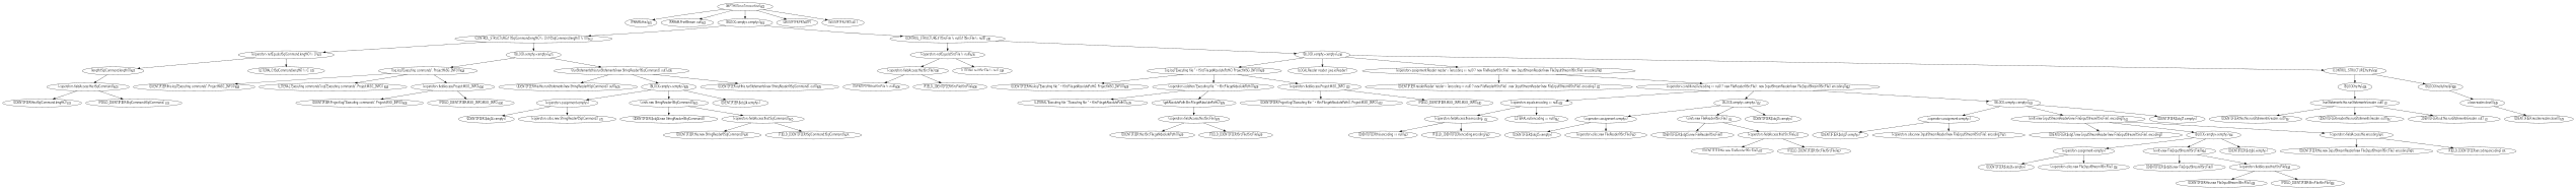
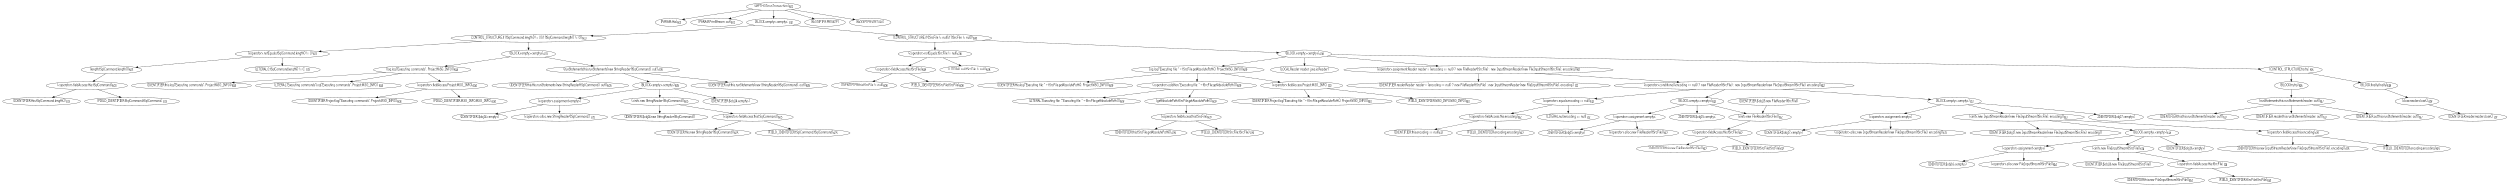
  digraph {
    fontname="Comic Neue"
    node [fontname="Comic Neue"]
    edge [fontname="Comic Neue"]
    n1 [label=<(METHOD,runTransaction)<SUB>601</SUB>>]
    n2 [label=<(PARAM,this)<SUB>601</SUB>>]
    n3 [label=<(PARAM,PrintStream out)<SUB>601</SUB>>]
    n4 [label=<(BLOCK,&lt;empty&gt;,&lt;empty&gt;)<SUB>602</SUB>>]
    n5 [label=<(MODIFIER,PRIVATE)>]
    n6 [label=<(MODIFIER,VIRTUAL)>]
    n7 [label=<(CONTROL_STRUCTURE,if (tSqlCommand.length() != 0),if (tSqlCommand.length() != 0))<SUB>603</SUB>>]
    n8 [label=<(CONTROL_STRUCTURE,if (tSrcFile != null),if (tSrcFile != null))<SUB>608</SUB>>]
    n9 [label=<(&lt;operator&gt;.notEquals,tSqlCommand.length() != 0)<SUB>603</SUB>>]
    n10 [label=<(BLOCK,&lt;empty&gt;,&lt;empty&gt;)<SUB>603</SUB>>]
    n11 [label=<(&lt;operator&gt;.notEquals,tSrcFile != null)<SUB>608</SUB>>]
    n12 [label=<(BLOCK,&lt;empty&gt;,&lt;empty&gt;)<SUB>608</SUB>>]
    n13 [label=<(length,tSqlCommand.length())<SUB>603</SUB>>]
    n14 [label=<(LITERAL,0,tSqlCommand.length() != 0)<SUB>603</SUB>>]
    n15 [label=<(log,log(&quot;Executing commands&quot;, Project.MSG_INFO))<SUB>604</SUB>>]
    n16 [label=<(runStatements,this.runStatements(new StringReader(tSqlCommand), out))<SUB>605</SUB>>]
    n17 [label=<(&lt;operator&gt;.fieldAccess,this.tSqlCommand)<SUB>603</SUB>>]
    n18 [label=<(IDENTIFIER,this,tSqlCommand.length())<SUB>603</SUB>>]
    n19 [label=<(FIELD_IDENTIFIER,tSqlCommand,tSqlCommand)<SUB>603</SUB>>]
    n20 [label=<(IDENTIFIER,this,log(&quot;Executing commands&quot;, Project.MSG_INFO))<SUB>604</SUB>>]
    n21 [label=<(LITERAL,&quot;Executing commands&quot;,log(&quot;Executing commands&quot;, Project.MSG_INFO))<SUB>604</SUB>>]
    n22 [label=<(&lt;operator&gt;.fieldAccess,Project.MSG_INFO)<SUB>604</SUB>>]
    n23 [label=<(IDENTIFIER,this,this.runStatements(new StringReader(tSqlCommand), out))<SUB>605</SUB>>]
    n24 [label=<(BLOCK,&lt;empty&gt;,&lt;empty&gt;)<SUB>605</SUB>>]
    n25 [label=<(IDENTIFIER,out,this.runStatements(new StringReader(tSqlCommand), out))<SUB>605</SUB>>]
    n26 [label=<(IDENTIFIER,Project,log(&quot;Executing commands&quot;, Project.MSG_INFO))<SUB>604</SUB>>]
    n27 [label=<(FIELD_IDENTIFIER,MSG_INFO,MSG_INFO)<SUB>604</SUB>>]
    n28 [label=<(&lt;operator&gt;.assignment,&lt;empty&gt;)>]
    n29 [label=<(&lt;init&gt;,new StringReader(tSqlCommand))<SUB>605</SUB>>]
    n30 [label=<(IDENTIFIER,$obj14,&lt;empty&gt;)>]
    n31 [label=<(IDENTIFIER,$obj14,&lt;empty&gt;)>]
    n32 [label=<(&lt;operator&gt;.alloc,new StringReader(tSqlCommand))<SUB>605</SUB>>]
    n33 [label=<(IDENTIFIER,$obj14,new StringReader(tSqlCommand))>]
    n34 [label=<(&lt;operator&gt;.fieldAccess,this.tSqlCommand)<SUB>605</SUB>>]
    n35 [label=<(IDENTIFIER,this,new StringReader(tSqlCommand))<SUB>605</SUB>>]
    n36 [label=<(FIELD_IDENTIFIER,tSqlCommand,tSqlCommand)<SUB>605</SUB>>]
    n37 [label=<(&lt;operator&gt;.fieldAccess,this.tSrcFile)<SUB>608</SUB>>]
    n38 [label=<(LITERAL,null,tSrcFile != null)<SUB>608</SUB>>]
    n39 [label=<(log,log(&quot;Executing file: &quot; + tSrcFile.getAbsolutePath(), Project.MSG_INFO))<SUB>609</SUB>>]
    n40 [label=<(LOCAL,Reader reader: java.io.Reader)>]
    n41 [label=<(&lt;operator&gt;.assignment,Reader reader = (encoding == null) ? new FileReader(tSrcFile) : new InputStreamReader(new FileInputStream(tSrcFile), encoding))<SUB>611</SUB>>]
    n42 [label=<(CONTROL_STRUCTURE,try,try)<SUB>616</SUB>>]
    n43 [label=<(IDENTIFIER,this,tSrcFile != null)<SUB>608</SUB>>]
    n44 [label=<(FIELD_IDENTIFIER,tSrcFile,tSrcFile)<SUB>608</SUB>>]
    n45 [label=<(IDENTIFIER,this,log(&quot;Executing file: &quot; + tSrcFile.getAbsolutePath(), Project.MSG_INFO))<SUB>609</SUB>>]
    n46 [label=<(&lt;operator&gt;.addition,&quot;Executing file: &quot; + tSrcFile.getAbsolutePath())<SUB>609</SUB>>]
    n47 [label=<(&lt;operator&gt;.fieldAccess,Project.MSG_INFO)<SUB>610</SUB>>]
    n48 [label=<(IDENTIFIER,reader,Reader reader = (encoding == null) ? new FileReader(tSrcFile) : new InputStreamReader(new FileInputStream(tSrcFile), encoding))<SUB>611</SUB>>]
    n49 [label=<(&lt;operator&gt;.conditional,(encoding == null) ? new FileReader(tSrcFile) : new InputStreamReader(new FileInputStream(tSrcFile), encoding))<SUB>612</SUB>>]
    n50 [label=<(BLOCK,try,try)<SUB>616</SUB>>]
    n51 [label=<(BLOCK,finally,finally)<SUB>618</SUB>>]
    n52 [label=<(LITERAL,&quot;Executing file: &quot;,&quot;Executing file: &quot; + tSrcFile.getAbsolutePath())<SUB>609</SUB>>]
    n53 [label=<(getAbsolutePath,tSrcFile.getAbsolutePath())<SUB>609</SUB>>]
    n54 [label=<(IDENTIFIER,Project,log(&quot;Executing file: &quot; + tSrcFile.getAbsolutePath(), Project.MSG_INFO))<SUB>610</SUB>>]
    n55 [label=<(FIELD_IDENTIFIER,MSG_INFO,MSG_INFO)<SUB>610</SUB>>]
    n56 [label=<(&lt;operator&gt;.fieldAccess,this.tSrcFile)<SUB>609</SUB>>]
    n57 [label=<(IDENTIFIER,this,tSrcFile.getAbsolutePath())<SUB>609</SUB>>]
    n58 [label=<(FIELD_IDENTIFIER,tSrcFile,tSrcFile)<SUB>609</SUB>>]
    n59 [label=<(&lt;operator&gt;.equals,encoding == null)<SUB>612</SUB>>]
    n60 [label=<(BLOCK,&lt;empty&gt;,&lt;empty&gt;)<SUB>612</SUB>>]
    n61 [label=<(BLOCK,&lt;empty&gt;,&lt;empty&gt;)<SUB>613</SUB>>]
    n62 [label=<(&lt;operator&gt;.fieldAccess,this.encoding)<SUB>612</SUB>>]
    n63 [label=<(LITERAL,null,encoding == null)<SUB>612</SUB>>]
    n64 [label=<(&lt;operator&gt;.assignment,&lt;empty&gt;)>]
    n65 [label=<(&lt;init&gt;,new FileReader(tSrcFile))<SUB>612</SUB>>]
    n66 [label=<(IDENTIFIER,$obj15,&lt;empty&gt;)>]
    n67 [label=<(&lt;operator&gt;.assignment,&lt;empty&gt;)>]
    n68 [label=<(&lt;init&gt;,new InputStreamReader(new FileInputStream(tSrcFile), encoding))<SUB>613</SUB>>]
    n69 [label=<(IDENTIFIER,$obj17,&lt;empty&gt;)>]
    n70 [label=<(IDENTIFIER,this,encoding == null)<SUB>612</SUB>>]
    n71 [label=<(FIELD_IDENTIFIER,encoding,encoding)<SUB>612</SUB>>]
    n72 [label=<(IDENTIFIER,$obj15,&lt;empty&gt;)>]
    n73 [label=<(&lt;operator&gt;.alloc,new FileReader(tSrcFile))<SUB>612</SUB>>]
    n74 [label=<(IDENTIFIER,$obj15,new FileReader(tSrcFile))>]
    n75 [label=<(&lt;operator&gt;.fieldAccess,this.tSrcFile)<SUB>612</SUB>>]
    n76 [label=<(IDENTIFIER,this,new FileReader(tSrcFile))<SUB>612</SUB>>]
    n77 [label=<(FIELD_IDENTIFIER,tSrcFile,tSrcFile)<SUB>612</SUB>>]
    n78 [label=<(IDENTIFIER,$obj17,&lt;empty&gt;)>]
    n79 [label=<(&lt;operator&gt;.alloc,new InputStreamReader(new FileInputStream(tSrcFile), encoding))<SUB>613</SUB>>]
    n80 [label=<(IDENTIFIER,$obj17,new InputStreamReader(new FileInputStream(tSrcFile), encoding))>]
    n81 [label=<(BLOCK,&lt;empty&gt;,&lt;empty&gt;)<SUB>614</SUB>>]
    n82 [label=<(&lt;operator&gt;.fieldAccess,this.encoding)<SUB>615</SUB>>]
    n83 [label=<(&lt;operator&gt;.assignment,&lt;empty&gt;)>]
    n84 [label=<(&lt;init&gt;,new FileInputStream(tSrcFile))<SUB>614</SUB>>]
    n85 [label=<(IDENTIFIER,$obj16,&lt;empty&gt;)>]
    n86 [label=<(IDENTIFIER,this,new InputStreamReader(new FileInputStream(tSrcFile), encoding))<SUB>615</SUB>>]
    n87 [label=<(FIELD_IDENTIFIER,encoding,encoding)<SUB>615</SUB>>]
    n88 [label=<(IDENTIFIER,$obj16,&lt;empty&gt;)>]
    n89 [label=<(&lt;operator&gt;.alloc,new FileInputStream(tSrcFile))<SUB>614</SUB>>]
    n90 [label=<(IDENTIFIER,$obj16,new FileInputStream(tSrcFile))>]
    n91 [label=<(&lt;operator&gt;.fieldAccess,this.tSrcFile)<SUB>614</SUB>>]
    n92 [label=<(IDENTIFIER,this,new FileInputStream(tSrcFile))<SUB>614</SUB>>]
    n93 [label=<(FIELD_IDENTIFIER,tSrcFile,tSrcFile)<SUB>614</SUB>>]
    n94 [label=<(runStatements,this.runStatements(reader, out))<SUB>617</SUB>>]
    n95 [label=<(close,reader.close())<SUB>619</SUB>>]
    n96 [label=<(IDENTIFIER,this,this.runStatements(reader, out))<SUB>617</SUB>>]
    n97 [label=<(IDENTIFIER,reader,this.runStatements(reader, out))<SUB>617</SUB>>]
    n98 [label=<(IDENTIFIER,out,this.runStatements(reader, out))<SUB>617</SUB>>]
    n99 [label=<(IDENTIFIER,reader,reader.close())<SUB>619</SUB>>]
    n1 -> n2
    n1 -> n3
    n1 -> n4
    n1 -> n5
    n1 -> n6
    n4 -> n7
    n4 -> n8
    n7 -> n9
    n7 -> n10
    n8 -> n11
    n8 -> n12
    n9 -> n13
    n9 -> n14
    n10 -> n15
    n10 -> n16
    n11 -> n37
    n11 -> n38
    n12 -> n39
    n12 -> n40
    n12 -> n41
    n12 -> n42
    n13 -> n17
    n15 -> n20
    n15 -> n21
    n15 -> n22
    n16 -> n23
    n16 -> n24
    n16 -> n25
    n17 -> n18
    n17 -> n19
    n22 -> n26
    n22 -> n27
    n24 -> n28
    n24 -> n29
    n24 -> n30
    n28 -> n31
    n28 -> n32
    n29 -> n33
    n29 -> n34
    n34 -> n35
    n34 -> n36
    n37 -> n43
    n37 -> n44
    n39 -> n45
    n39 -> n46
    n39 -> n47
    n41 -> n48
    n41 -> n49
    n42 -> n50
    n42 -> n51
    n46 -> n52
    n46 -> n53
    n47 -> n54
    n47 -> n55
    n49 -> n59
    n49 -> n60
    n49 -> n61
    n50 -> n94
    n51 -> n95
    n53 -> n56
    n56 -> n57
    n56 -> n58
    n59 -> n62
    n59 -> n63
    n60 -> n64
    n60 -> n65
    n60 -> n66
    n61 -> n67
    n61 -> n68
    n61 -> n69
    n62 -> n70
    n62 -> n71
    n64 -> n72
    n64 -> n73
-   n65 -> n74
+   n74 -> n65
    n65 -> n75
    n67 -> n78
    n67 -> n79
    n68 -> n80
    n68 -> n81
    n68 -> n82
    n75 -> n76
    n75 -> n77
    n81 -> n83
    n81 -> n84
    n81 -> n85
    n82 -> n86
    n82 -> n87
    n83 -> n88
    n83 -> n89
    n84 -> n90
    n84 -> n91
    n91 -> n92
    n91 -> n93
    n94 -> n96
    n94 -> n97
    n94 -> n98
    n95 -> n99
  }
